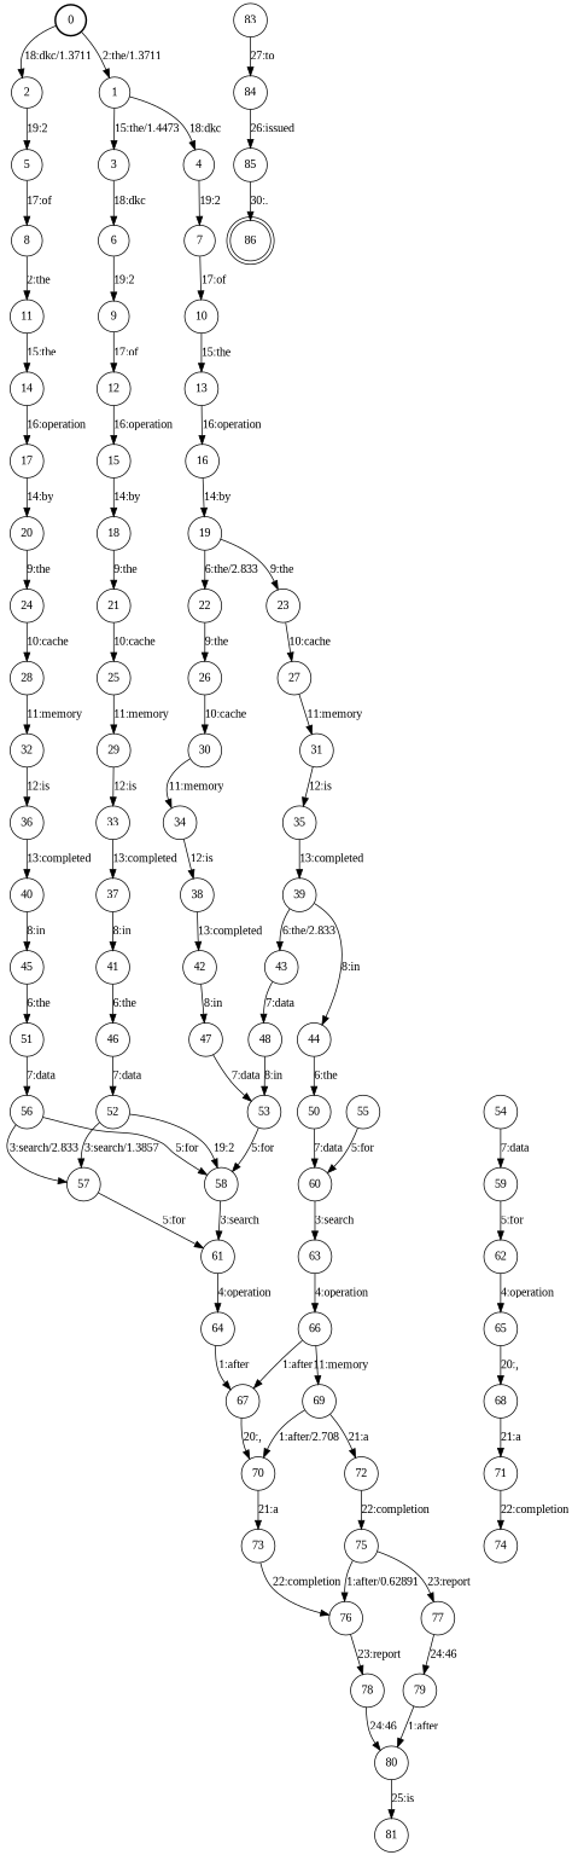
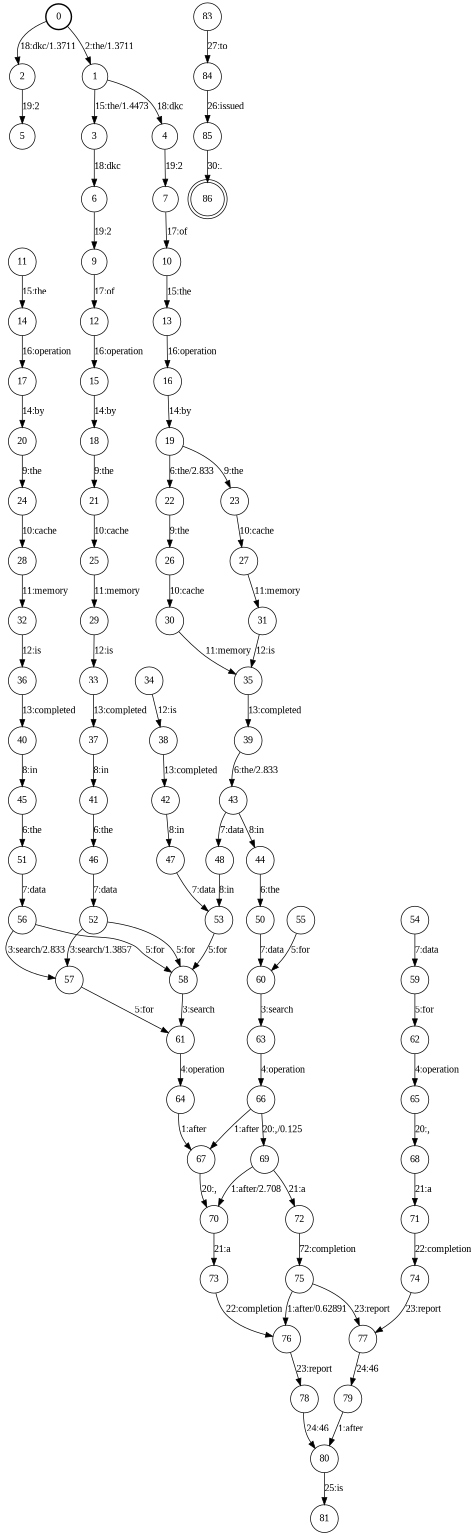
  digraph {
    fontname="Liberation Serif"
    nodesep=0.25
    rankdir=TB
    ranksep=0.4
    node [fontname="Liberation Serif" fontsize=14 shape=circle style=solid]
    edge [fontname="Liberation Serif" fontsize=14]
    n1 [label=0 style=bold]
    n2 [label=1]
    n3 [label=2]
    n4 [label=3]
    n5 [label=4]
    n6 [label=5]
    n7 [label=6]
    n8 [label=7]
-   n9 [label=8]
    n10 [label=9]
    n11 [label=10]
    n12 [label=11]
    n13 [label=12]
    n14 [label=13]
    n15 [label=14]
    n16 [label=15]
    n17 [label=16]
    n18 [label=17]
    n19 [label=18]
    n20 [label=19]
    n21 [label=20]
    n22 [label=21]
    n23 [label=22]
    n24 [label=23]
    n25 [label=24]
    n26 [label=25]
    n27 [label=26]
    n28 [label=27]
    n29 [label=28]
    n30 [label=29]
    n31 [label=30]
    n32 [label=31]
    n33 [label=32]
    n34 [label=33]
    n35 [label=34]
    n36 [label=35]
    n37 [label=36]
    n38 [label=37]
    n39 [label=38]
    n40 [label=39]
    n41 [label=40]
    n42 [label=41]
    n43 [label=42]
    n44 [label=43]
    n45 [label=44]
    n46 [label=45]
    n47 [label=46]
    n48 [label=47]
    n49 [label=48]
    n50 [label=50]
    n51 [label=51]
    n52 [label=52]
    n53 [label=53]
    n54 [label=60]
    n55 [label=56]
    n56 [label=57]
    n57 [label=58]
    n58 [label=55]
    n59 [label=54]
    n60 [label=59]
    n61 [label=61]
    n62 [label=62]
    n63 [label=63]
    n64 [label=64]
    n65 [label=65]
    n66 [label=66]
    n67 [label=67]
    n68 [label=68]
    n69 [label=69]
    n70 [label=70]
    n71 [label=71]
    n72 [label=72]
    n73 [label=73]
    n74 [label=74]
    n75 [label=75]
    n76 [label=76]
    n77 [label=77]
    n78 [label=78]
    n79 [label=79]
    n80 [label=80]
    n81 [label=81]
    n82 [label=83]
    n83 [label=84]
    n84 [label=85]
    n85 [label=86 shape=doublecircle]
    n1 -> n2 [label="2:the/1.3711"]
    n1 -> n3 [label="18:dkc/1.3711"]
    n2 -> n4 [label="15:the/1.4473"]
    n2 -> n5 [label="18:dkc"]
    n3 -> n6 [label="19:2"]
    n4 -> n7 [label="18:dkc"]
    n5 -> n8 [label="19:2"]
-   n6 -> n9 [label="17:of"]
    n7 -> n10 [label="19:2"]
    n8 -> n11 [label="17:of"]
-   n9 -> n12 [label="2:the"]
    n10 -> n13 [label="17:of"]
    n11 -> n14 [label="15:the"]
    n12 -> n15 [label="15:the"]
    n13 -> n16 [label="16:operation"]
    n14 -> n17 [label="16:operation"]
    n15 -> n18 [label="16:operation"]
    n16 -> n19 [label="14:by"]
    n17 -> n20 [label="14:by"]
    n18 -> n21 [label="14:by"]
    n19 -> n22 [label="9:the"]
    n20 -> n23 [label="6:the/2.833"]
    n20 -> n24 [label="9:the"]
    n21 -> n25 [label="9:the"]
    n22 -> n26 [label="10:cache"]
    n23 -> n27 [label="9:the"]
    n24 -> n28 [label="10:cache"]
    n25 -> n29 [label="10:cache"]
    n26 -> n30 [label="11:memory"]
    n27 -> n31 [label="10:cache"]
    n28 -> n32 [label="11:memory"]
    n29 -> n33 [label="11:memory"]
    n30 -> n34 [label="12:is"]
-   n31 -> n35 [label="11:memory"]
+   n31 -> n36 [label="11:memory"]
    n32 -> n36 [label="12:is"]
    n33 -> n37 [label="12:is"]
    n34 -> n38 [label="13:completed"]
    n35 -> n39 [label="12:is"]
    n36 -> n40 [label="13:completed"]
    n37 -> n41 [label="13:completed"]
    n38 -> n42 [label="8:in"]
    n39 -> n43 [label="13:completed"]
    n40 -> n44 [label="6:the/2.833"]
-   n40 -> n45 [label="8:in"]
+   n44 -> n45 [label="8:in"]
    n41 -> n46 [label="8:in"]
    n42 -> n47 [label="6:the"]
    n43 -> n48 [label="8:in"]
    n44 -> n49 [label="7:data"]
    n45 -> n50 [label="6:the"]
    n46 -> n51 [label="6:the"]
    n47 -> n52 [label="7:data"]
    n48 -> n53 [label="7:data"]
    n49 -> n53 [label="8:in"]
    n50 -> n54 [label="7:data"]
    n51 -> n55 [label="7:data"]
    n52 -> n56 [label="3:search/1.3857"]
-   n52 -> n57 [label="19:2"]
+   n52 -> n57 [label="5:for"]
    n53 -> n57 [label="5:for"]
    n54 -> n63 [label="3:search"]
    n55 -> n56 [label="3:search/2.833"]
    n55 -> n57 [label="5:for"]
    n56 -> n61 [label="5:for"]
    n57 -> n61 [label="3:search"]
    n58 -> n54 [label="5:for"]
    n59 -> n60 [label="7:data"]
    n60 -> n62 [label="5:for"]
    n61 -> n64 [label="4:operation"]
    n62 -> n65 [label="4:operation"]
    n63 -> n66 [label="4:operation"]
    n64 -> n67 [label="1:after"]
    n65 -> n68 [label="20:,"]
    n66 -> n67 [label="1:after"]
-   n66 -> n69 [label="11:memory"]
+   n66 -> n69 [label="20:,/0.125"]
    n67 -> n70 [label="20:,"]
    n68 -> n71 [label="21:a"]
    n69 -> n70 [label="1:after/2.708"]
    n69 -> n72 [label="21:a"]
    n70 -> n73 [label="21:a"]
    n71 -> n74 [label="22:completion"]
-   n72 -> n75 [label="22:completion"]
+   n72 -> n75 [label="72:completion"]
    n73 -> n76 [label="22:completion"]
+   n74 -> n77 [label="23:report"]
    n75 -> n76 [label="1:after/0.62891"]
    n75 -> n77 [label="23:report"]
    n76 -> n78 [label="23:report"]
    n77 -> n79 [label="24:46"]
    n78 -> n80 [label="24:46"]
    n79 -> n80 [label="1:after"]
    n80 -> n81 [label="25:is"]
    n82 -> n83 [label="27:to"]
    n83 -> n84 [label="26:issued"]
    n84 -> n85 [label="30:."]
  }
